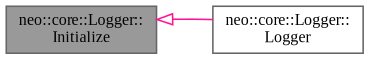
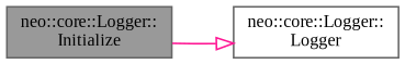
  digraph {
    rankdir=LR
    fontname="Liberation Serif"
    node [fontname="Liberation Serif" fontsize=10 shape=box style=filled]
    n1 [color=gray40 fillcolor=grey60 fontcolor=black height=0.2 label="neo::core::Logger::\lInitialize" width=0.4]
    n2 [color=grey40 fillcolor=white height=0.2 label="neo::core::Logger::\lLogger" width=0.4]
-   n2 -> n1 [color=deeppink fontname="Liberation Serif" fontsize=10 labelfontname=Helvetica labelfontsize=10 style=solid arrowhead=onormal]
+   n1 -> n2 [color=deeppink fontname="Liberation Serif" fontsize=10 labelfontname=Helvetica labelfontsize=10 style=solid arrowhead=onormal]
  }
